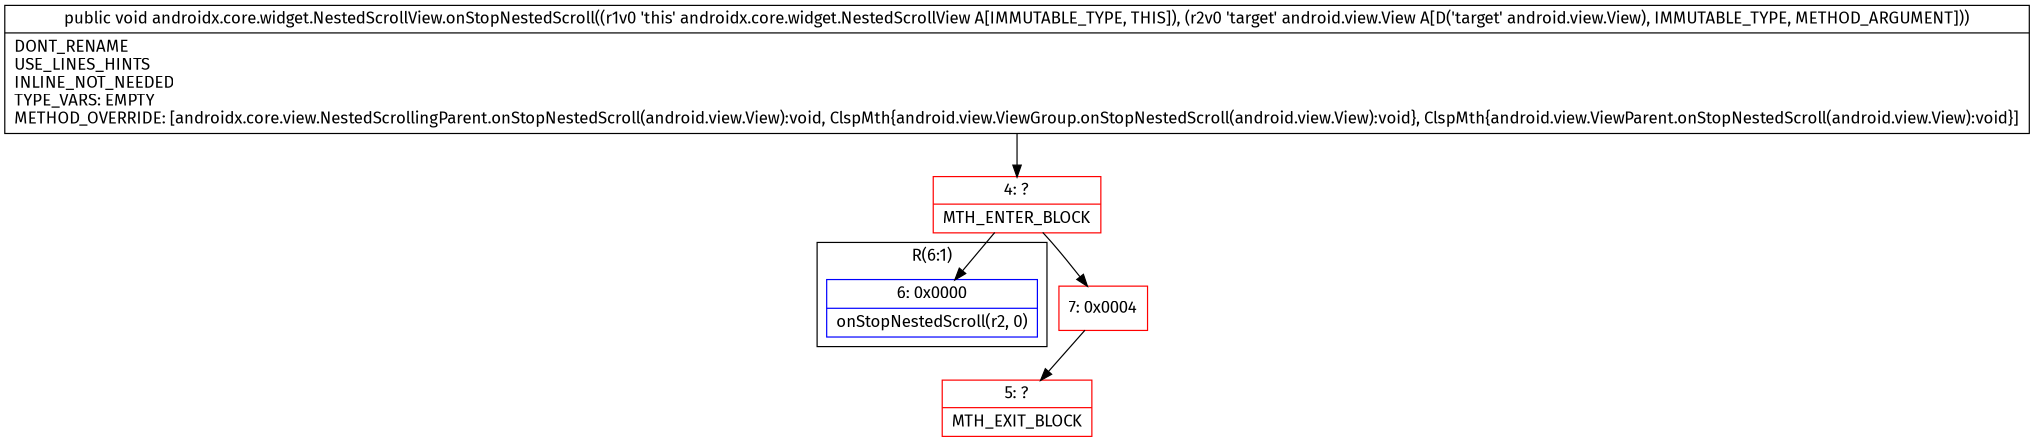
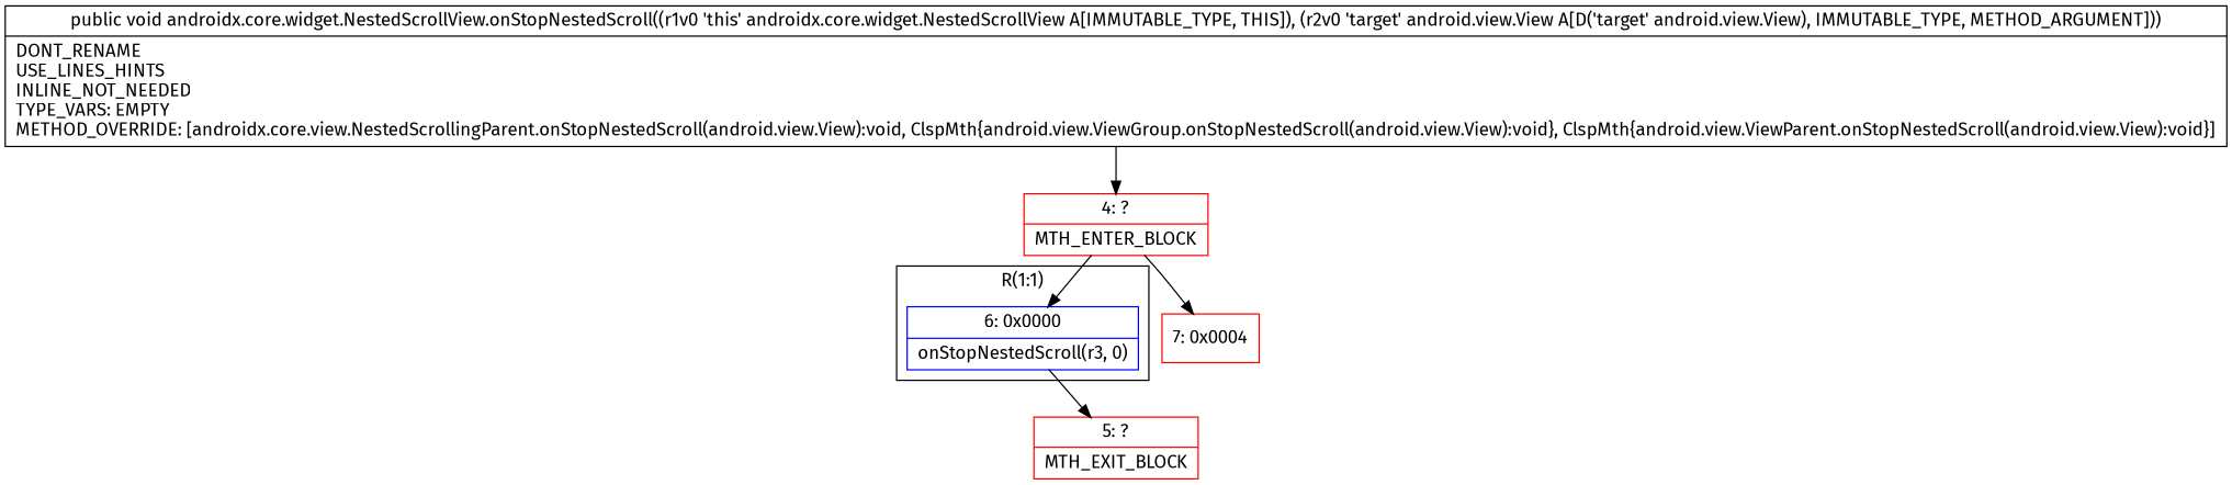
  digraph {
    fontname="Fira Sans"
    node [color=red fontname="Fira Sans" shape=record]
    edge [fontname="Fira Sans"]
-   n1 [color=blue label="{6\:\ 0x0000|onStopNestedScroll(r2, 0)\l}"]
+   n1 [color=blue label="{6\:\ 0x0000|onStopNestedScroll(r3, 0)\l}"]
    n2 [label="{7\:\ 0x0004}"]
    n3 [label="{5\:\ ?|MTH_EXIT_BLOCK\l}"]
    n4 [label="{4\:\ ?|MTH_ENTER_BLOCK\l}"]
    n5 [label="{public void androidx.core.widget.NestedScrollView.onStopNestedScroll((r1v0 'this' androidx.core.widget.NestedScrollView A[IMMUTABLE_TYPE, THIS]), (r2v0 'target' android.view.View A[D('target' android.view.View), IMMUTABLE_TYPE, METHOD_ARGUMENT]))  | DONT_RENAME\lUSE_LINES_HINTS\lINLINE_NOT_NEEDED\lTYPE_VARS: EMPTY\lMETHOD_OVERRIDE: [androidx.core.view.NestedScrollingParent.onStopNestedScroll(android.view.View):void, ClspMth\{android.view.ViewGroup.onStopNestedScroll(android.view.View):void\}, ClspMth\{android.view.ViewParent.onStopNestedScroll(android.view.View):void\}]\l}" color=""]
    subgraph cluster_1 {
-     label="R(6:1)"
+     label="R(1:1)"
      n1
    }
-   n2 -> n3
+   n1 -> n3
    n4 -> n1
    n4 -> n2
    n5 -> n4
  }
